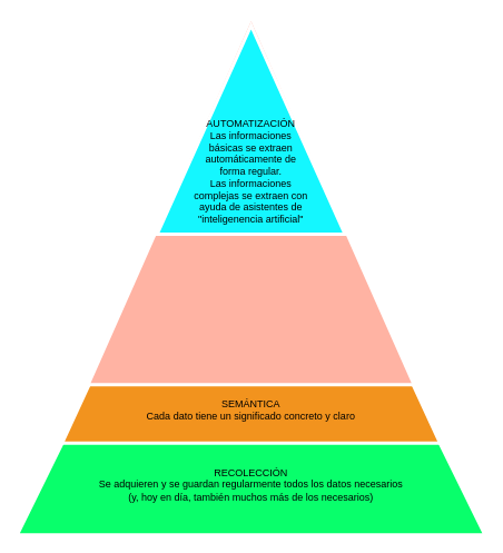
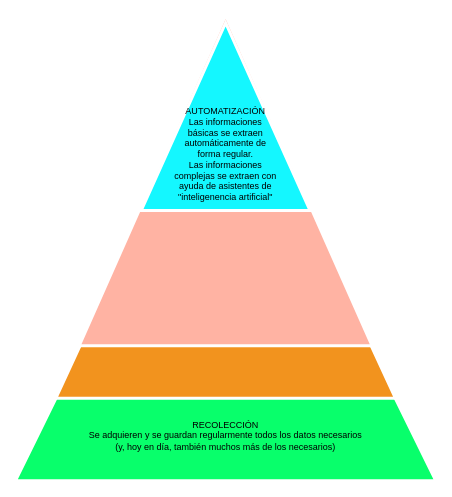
  <mxCell id="0" />
  <mxCell id="1" parent="0" />
  <mxCell id="2" value="" style="triangle;direction=north;strokeWidth=4;html=1;fillColor=#08FF6B;strokeColor=#ffffff;shadow=0;fontSize=10;fontColor=#FFFFFF;align=center;fontStyle=0;whiteSpace=wrap;spacing=10;" vertex="1" parent="1"><mxGeometry x="20" y="70" width="560" height="570" as="geometry" /></mxCell>
  <mxCell id="3" value="" style="triangle;direction=north;strokeWidth=4;html=1;fillColor=#F2931E;strokeColor=#ffffff;shadow=0;fontSize=10;fontColor=#FFFFFF;align=center;fontStyle=0;whiteSpace=wrap;spacing=10;" vertex="1" parent="1"><mxGeometry x="73.75" y="40" width="452.5" height="490" as="geometry" /></mxCell>
  <mxCell id="4" value="" style="triangle;direction=north;strokeWidth=4;html=1;fillColor=#FFB3A3;strokeColor=#ffffff;shadow=0;fontSize=10;fontColor=#FFFFFF;align=center;fontStyle=0;whiteSpace=wrap;spacing=10;" vertex="1" parent="1"><mxGeometry x="105" y="20" width="390" height="440" as="geometry" /></mxCell>
  <mxCell id="5" value="" style="triangle;direction=north;strokeWidth=4;html=1;fillColor=#14F7FF;strokeColor=#ffffff;shadow=0;fontSize=10;fontColor=#FFFFFF;align=center;fontStyle=0;whiteSpace=wrap;spacing=10;" vertex="1" parent="1"><mxGeometry x="187.5" y="30" width="225" height="250" as="geometry" /></mxCell>
  <mxCell id="6" value="RECOLECCIÓN&lt;br&gt;Se adquieren y se guardan regularmente todos los datos necesarios (y, hoy en día, también muchos más de los necesarios)&lt;span style=&quot;color: rgba(0 , 0 , 0 , 0) ; font-family: monospace ; font-size: 0px&quot;&gt;%3CmxGraphModel%3E%3Croot%3E%3CmxCell%20id%3D%220%22%2F%3E%3CmxCell%20id%3D%221%22%20parent%3D%220%22%2F%3E%3CmxCell%20id%3D%222%22%20value%3D%22Adquirir%20y%20recolectar%20datos%22%20style%3D%22text%3Bhtml%3D1%3BstrokeColor%3Dnone%3BfillColor%3Dnone%3Balign%3Dcenter%3BverticalAlign%3Dmiddle%3BwhiteSpace%3Dwrap%3Brounded%3D0%3B%22%20vertex%3D%221%22%20parent%3D%221%22%3E%3CmxGeometry%20x%3D%22380%22%20y%3D%22530%22%20width%3D%22310%22%20height%3D%2240%22%20as%3D%22geometry%22%2F%3E%3C%2FmxCell%3E%3C%2Froot%3E%3C%2FmxGraphModel%3E&lt;/span&gt;" style="text;html=1;strokeColor=none;fillColor=none;align=center;verticalAlign=middle;whiteSpace=wrap;rounded=0;" vertex="1" parent="1"><mxGeometry x="110" y="560" width="380" height="40" as="geometry" /></mxCell>
- <mxCell id="7" value="SEMÁNTICA&lt;br&gt;Cada dato tiene un significado concreto y claro" style="text;html=1;strokeColor=none;fillColor=none;align=center;verticalAlign=middle;whiteSpace=wrap;rounded=0;" vertex="1" parent="1"><mxGeometry x="145" y="470" width="310" height="40" as="geometry" /></mxCell>
  <mxCell id="8" value="AUTOMATIZACIÓN&lt;br&gt;Las informaciones básicas se extraen automáticamente de forma regular.&lt;br&gt;Las informaciones complejas se extraen con ayuda de asistentes de &quot;inteligenencia artificial&quot;" style="text;html=1;strokeColor=none;fillColor=none;align=center;verticalAlign=middle;whiteSpace=wrap;rounded=0;" vertex="1" parent="1"><mxGeometry x="230" y="160" width="140" height="90" as="geometry" /></mxCell>
